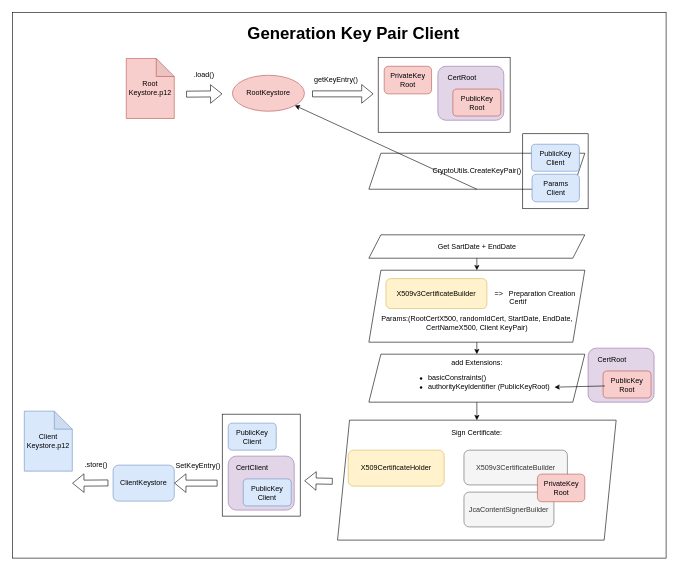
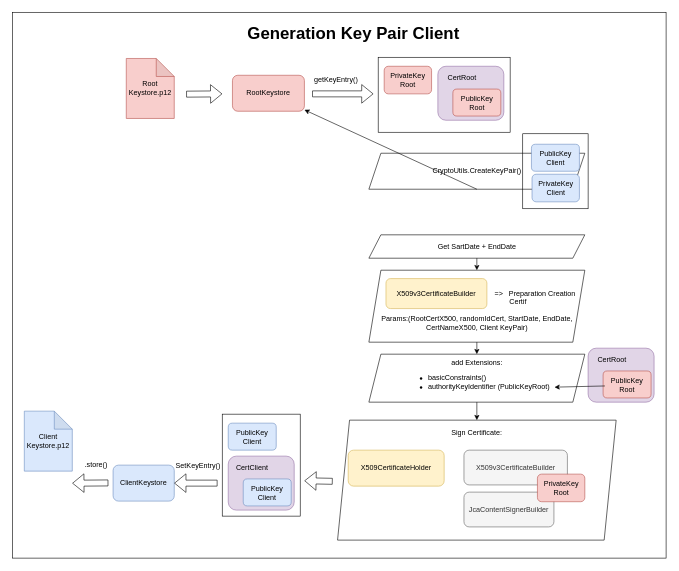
  <mxCell id="0" />
  <mxCell id="1" parent="0" />
  <mxCell id="2" value="" style="group" vertex="1" connectable="0" parent="1"><mxGeometry x="20" y="20" width="1090" height="910" as="geometry" /></mxCell>
  <mxCell id="3" value="" style="rounded=0;whiteSpace=wrap;html=1;" vertex="1" parent="2"><mxGeometry width="1090" height="910" as="geometry" /></mxCell>
  <mxCell id="4" value="" style="group" vertex="1" connectable="0" parent="2"><mxGeometry x="360" y="740" width="110" height="90" as="geometry" /></mxCell>
  <mxCell id="5" value="" style="rounded=1;whiteSpace=wrap;html=1;fillColor=#e1d5e7;strokeColor=#9673a6;" vertex="1" parent="4"><mxGeometry width="110" height="90" as="geometry" /></mxCell>
  <mxCell id="6" value="PublicKey Client" style="rounded=1;whiteSpace=wrap;html=1;fillColor=#dae8fc;strokeColor=#6c8ebf;" vertex="1" parent="4"><mxGeometry x="25" y="38" width="80" height="45" as="geometry" /></mxCell>
  <mxCell id="7" value="CertClient" style="text;html=1;strokeColor=none;fillColor=none;align=center;verticalAlign=middle;whiteSpace=wrap;rounded=0;" vertex="1" parent="4"><mxGeometry x="10" y="5" width="60" height="30" as="geometry" /></mxCell>
- <mxCell id="8" value="RootKeystore" style="ellipse;whiteSpace=wrap;html=1;fillColor=#f8cecc;strokeColor=#b85450;" vertex="1" parent="2"><mxGeometry x="367" y="105" width="120" height="60" as="geometry" /></mxCell>
+ <mxCell id="8" value="RootKeystore" style="rounded=1;whiteSpace=wrap;html=1;fillColor=#f8cecc;strokeColor=#b85450;" vertex="1" parent="2"><mxGeometry x="367" y="105" width="120" height="60" as="geometry" /></mxCell>
  <mxCell id="9" value="ClientKeystore" style="rounded=1;whiteSpace=wrap;html=1;fillColor=#dae8fc;strokeColor=#6c8ebf;" vertex="1" parent="2"><mxGeometry x="168" y="755" width="102" height="60" as="geometry" /></mxCell>
  <mxCell id="10" value="Root&lt;br&gt;Keystore.p12&lt;br&gt;" style="shape=note;whiteSpace=wrap;html=1;backgroundOutline=1;darkOpacity=0.05;fillColor=#f8cecc;strokeColor=#b85450;" vertex="1" parent="2"><mxGeometry x="190" y="77" width="80" height="100" as="geometry" /></mxCell>
  <mxCell id="11" value="Client&lt;br&gt;Keystore.p12" style="shape=note;whiteSpace=wrap;html=1;backgroundOutline=1;darkOpacity=0.05;fillColor=#dae8fc;strokeColor=#6c8ebf;" vertex="1" parent="2"><mxGeometry x="20" y="665" width="80" height="100" as="geometry" /></mxCell>
  <mxCell id="12" value="" style="shape=flexArrow;endArrow=classic;html=1;rounded=0;" edge="1" parent="2"><mxGeometry width="50" height="50" relative="1" as="geometry"><mxPoint x="290" y="136.5" as="sourcePoint" /><mxPoint x="350" y="136" as="targetPoint" /></mxGeometry></mxCell>
  <mxCell id="13" value="" style="shape=flexArrow;endArrow=classic;html=1;rounded=0;entryX=1;entryY=0.5;entryDx=0;entryDy=0;" edge="1" parent="2" target="9"><mxGeometry width="50" height="50" relative="1" as="geometry"><mxPoint x="342" y="785" as="sourcePoint" /><mxPoint x="290" y="785" as="targetPoint" /></mxGeometry></mxCell>
  <mxCell id="14" value="PrivateKey&lt;br&gt;Root" style="rounded=1;whiteSpace=wrap;html=1;fillColor=#f8cecc;strokeColor=#b85450;" vertex="1" parent="2"><mxGeometry x="620" y="90" width="79" height="46" as="geometry" /></mxCell>
  <mxCell id="15" value="" style="group" vertex="1" connectable="0" parent="2"><mxGeometry x="709.5" y="90" width="110" height="90" as="geometry" /></mxCell>
  <mxCell id="16" value="" style="rounded=1;whiteSpace=wrap;html=1;fillColor=#e1d5e7;strokeColor=#9673a6;" vertex="1" parent="15"><mxGeometry width="110" height="90" as="geometry" /></mxCell>
  <mxCell id="17" value="PublicKey Root" style="rounded=1;whiteSpace=wrap;html=1;fillColor=#f8cecc;strokeColor=#b85450;" vertex="1" parent="15"><mxGeometry x="25" y="38" width="80" height="45" as="geometry" /></mxCell>
  <mxCell id="18" value="CertRoot" style="text;html=1;strokeColor=none;fillColor=none;align=center;verticalAlign=middle;whiteSpace=wrap;rounded=0;" vertex="1" parent="15"><mxGeometry x="10" y="5" width="60" height="30" as="geometry" /></mxCell>
  <mxCell id="19" value="" style="shape=flexArrow;endArrow=classic;html=1;rounded=0;" edge="1" parent="2"><mxGeometry width="50" height="50" relative="1" as="geometry"><mxPoint x="500" y="136" as="sourcePoint" /><mxPoint x="602" y="136" as="targetPoint" /></mxGeometry></mxCell>
  <mxCell id="20" value="&lt;font style=&quot;font-size: 28px;&quot;&gt;Generation Key Pair Client&lt;/font&gt;" style="text;html=1;strokeColor=none;fillColor=none;align=center;verticalAlign=middle;whiteSpace=wrap;rounded=0;fontStyle=1" vertex="1" parent="2"><mxGeometry x="378.12" y="20" width="381.88" height="30" as="geometry" /></mxCell>
  <mxCell id="21" value="Get SartDate + EndDate" style="shape=parallelogram;perimeter=parallelogramPerimeter;whiteSpace=wrap;html=1;fixedSize=1;" vertex="1" parent="2"><mxGeometry x="594.5" y="371" width="360" height="39" as="geometry" /></mxCell>
  <mxCell id="22" value="&amp;nbsp;&lt;br&gt;&amp;nbsp; &amp;nbsp; &amp;nbsp; &amp;nbsp; &amp;nbsp; &amp;nbsp; &amp;nbsp; &amp;nbsp; &amp;nbsp; &amp;nbsp; &amp;nbsp; &amp;nbsp; &amp;nbsp; &amp;nbsp; &amp;nbsp; &amp;nbsp; &amp;nbsp; &amp;nbsp; &amp;nbsp; &amp;nbsp; &amp;nbsp; &amp;nbsp; &amp;nbsp; &amp;nbsp; &amp;nbsp; &amp;nbsp; &amp;nbsp; &amp;nbsp; &amp;nbsp; =&amp;gt;&amp;nbsp; &amp;nbsp;Preparation Creation&lt;br&gt;&amp;nbsp; &amp;nbsp; &amp;nbsp; &amp;nbsp; &amp;nbsp; &amp;nbsp; &amp;nbsp; &amp;nbsp; &amp;nbsp; &amp;nbsp; &amp;nbsp; &amp;nbsp; &amp;nbsp; &amp;nbsp; &amp;nbsp; &amp;nbsp; &amp;nbsp; &amp;nbsp; &amp;nbsp; &amp;nbsp; &amp;nbsp;Certif&lt;br&gt;&lt;br&gt;Params:(RootCertX500, randomIdCert, StartDate, EndDate, CertNameX500, Client KeyPair)" style="shape=parallelogram;perimeter=parallelogramPerimeter;whiteSpace=wrap;html=1;fixedSize=1;" vertex="1" parent="2"><mxGeometry x="594.5" y="430" width="360" height="120" as="geometry" /></mxCell>
  <mxCell id="23" value="CryptoUtils.CreateKeyPair()" style="shape=parallelogram;perimeter=parallelogramPerimeter;whiteSpace=wrap;html=1;fixedSize=1;" vertex="1" parent="2"><mxGeometry x="594.5" y="235" width="360" height="60" as="geometry" /></mxCell>
- <mxCell id="24" value="Params&lt;br&gt;Client" style="rounded=1;whiteSpace=wrap;html=1;fillColor=#dae8fc;strokeColor=#6c8ebf;" vertex="1" parent="2"><mxGeometry x="866.5" y="270" width="79" height="46" as="geometry" /></mxCell>
+ <mxCell id="24" value="PrivateKey&lt;br&gt;Client" style="rounded=1;whiteSpace=wrap;html=1;fillColor=#dae8fc;strokeColor=#6c8ebf;" vertex="1" parent="2"><mxGeometry x="866.5" y="270" width="79" height="46" as="geometry" /></mxCell>
  <mxCell id="25" value="PublicKey Client" style="rounded=1;whiteSpace=wrap;html=1;fillColor=#dae8fc;strokeColor=#6c8ebf;" vertex="1" parent="2"><mxGeometry x="865.5" y="220" width="80" height="45" as="geometry" /></mxCell>
  <mxCell id="26" value="" style="shape=image;html=1;verticalAlign=top;verticalLabelPosition=bottom;labelBackgroundColor=#ffffff;imageAspect=0;aspect=fixed;image=https://cdn1.iconfinder.com/data/icons/seo-and-web-development-6/32/development_setting_gear_cogwheel-71-128.png" vertex="1" parent="2"><mxGeometry x="925.5" y="243.25" width="43.5" height="43.5" as="geometry" /></mxCell>
  <mxCell id="27" value="" style="endArrow=classic;html=1;rounded=0;exitX=0.5;exitY=1;exitDx=0;exitDy=0;" edge="1" parent="2" source="23" target="8"><mxGeometry width="50" height="50" relative="1" as="geometry"><mxPoint x="640" y="240" as="sourcePoint" /><mxPoint x="690" y="190" as="targetPoint" /></mxGeometry></mxCell>
  <mxCell id="28" value="" style="endArrow=classic;html=1;rounded=0;exitX=0.5;exitY=1;exitDx=0;exitDy=0;entryX=0.5;entryY=0;entryDx=0;entryDy=0;" edge="1" parent="2" source="21" target="22"><mxGeometry width="50" height="50" relative="1" as="geometry"><mxPoint x="1190" y="540" as="sourcePoint" /><mxPoint x="1240" y="490" as="targetPoint" /></mxGeometry></mxCell>
  <mxCell id="29" value="add Extensions:&lt;br&gt;&lt;ul&gt;&lt;li style=&quot;text-align: left;&quot;&gt;basicConstraints()&lt;/li&gt;&lt;li style=&quot;text-align: left;&quot;&gt;authorityKeyIdentifier (PublicKeyRoot)&lt;/li&gt;&lt;/ul&gt;" style="shape=parallelogram;perimeter=parallelogramPerimeter;whiteSpace=wrap;html=1;fixedSize=1;" vertex="1" parent="2"><mxGeometry x="594.5" y="570" width="360" height="80" as="geometry" /></mxCell>
  <mxCell id="30" value="" style="group" vertex="1" connectable="0" parent="2"><mxGeometry x="960" y="560" width="110" height="90" as="geometry" /></mxCell>
  <mxCell id="31" value="" style="rounded=1;whiteSpace=wrap;html=1;fillColor=#e1d5e7;strokeColor=#9673a6;" vertex="1" parent="30"><mxGeometry width="110" height="90" as="geometry" /></mxCell>
  <mxCell id="32" value="PublicKey Root" style="rounded=1;whiteSpace=wrap;html=1;fillColor=#f8cecc;strokeColor=#b85450;" vertex="1" parent="30"><mxGeometry x="25" y="38" width="80" height="45" as="geometry" /></mxCell>
  <mxCell id="33" value="CertRoot" style="text;html=1;strokeColor=none;fillColor=none;align=center;verticalAlign=middle;whiteSpace=wrap;rounded=0;" vertex="1" parent="30"><mxGeometry x="10" y="5" width="60" height="30" as="geometry" /></mxCell>
  <mxCell id="34" value="" style="endArrow=classic;html=1;rounded=0;" edge="1" parent="2"><mxGeometry width="50" height="50" relative="1" as="geometry"><mxPoint x="988" y="623" as="sourcePoint" /><mxPoint x="904" y="625" as="targetPoint" /></mxGeometry></mxCell>
  <mxCell id="35" value="" style="endArrow=classic;html=1;rounded=0;exitX=0.5;exitY=1;exitDx=0;exitDy=0;entryX=0.5;entryY=0;entryDx=0;entryDy=0;" edge="1" parent="2" source="22" target="29"><mxGeometry width="50" height="50" relative="1" as="geometry"><mxPoint x="400" y="600" as="sourcePoint" /><mxPoint x="450" y="550" as="targetPoint" /></mxGeometry></mxCell>
  <mxCell id="36" value="X509v3CertificateBuilder" style="rounded=1;whiteSpace=wrap;html=1;fillColor=#fff2cc;strokeColor=#d6b656;" vertex="1" parent="2"><mxGeometry x="623" y="444" width="168.25" height="50" as="geometry" /></mxCell>
  <mxCell id="37" value="" style="group" vertex="1" connectable="0" parent="2"><mxGeometry x="542.25" y="680" width="464.5" height="200" as="geometry" /></mxCell>
  <mxCell id="38" value="Sign Certificate:&lt;br&gt;&lt;br&gt;&lt;br&gt;&lt;br&gt;&lt;br&gt;&lt;br&gt;&lt;br&gt;&lt;br&gt;&lt;br&gt;&lt;br&gt;&lt;br&gt;&lt;br&gt;" style="shape=parallelogram;perimeter=parallelogramPerimeter;whiteSpace=wrap;html=1;fixedSize=1;" vertex="1" parent="37"><mxGeometry width="464.5" height="200" as="geometry" /></mxCell>
  <mxCell id="39" value="X509CertificateHolder" style="rounded=1;whiteSpace=wrap;html=1;fillColor=#fff2cc;strokeColor=#d6b656;" vertex="1" parent="37"><mxGeometry x="17.75" y="50" width="160" height="60" as="geometry" /></mxCell>
  <mxCell id="40" value="JcaContentSignerBuilder" style="rounded=1;whiteSpace=wrap;html=1;fillColor=#f5f5f5;fontColor=#333333;strokeColor=#666666;" vertex="1" parent="37"><mxGeometry x="210.75" y="120" width="150" height="58" as="geometry" /></mxCell>
  <mxCell id="41" value="X509v3CertificateBuilder" style="rounded=1;whiteSpace=wrap;html=1;fillColor=#f5f5f5;fontColor=#333333;strokeColor=#666666;" vertex="1" parent="37"><mxGeometry x="210.75" y="50" width="172.5" height="58" as="geometry" /></mxCell>
  <mxCell id="42" value="PrivateKey&lt;br&gt;Root" style="rounded=1;whiteSpace=wrap;html=1;fillColor=#f8cecc;strokeColor=#b85450;" vertex="1" parent="37"><mxGeometry x="333.25" y="90" width="79" height="46" as="geometry" /></mxCell>
  <mxCell id="43" value="" style="shape=image;html=1;verticalAlign=top;verticalLabelPosition=bottom;labelBackgroundColor=#ffffff;imageAspect=0;aspect=fixed;image=https://cdn1.iconfinder.com/data/icons/seo-and-web-development-6/32/development_setting_gear_cogwheel-71-128.png" vertex="1" parent="37"><mxGeometry x="297.75" y="92.5" width="43.5" height="43.5" as="geometry" /></mxCell>
  <mxCell id="44" value="" style="endArrow=classic;html=1;rounded=0;exitX=0.5;exitY=1;exitDx=0;exitDy=0;" edge="1" parent="2" source="29" target="38"><mxGeometry width="50" height="50" relative="1" as="geometry"><mxPoint x="1120" y="730" as="sourcePoint" /><mxPoint x="1170" y="680" as="targetPoint" /></mxGeometry></mxCell>
  <mxCell id="45" value="" style="shape=flexArrow;endArrow=classic;html=1;rounded=0;" edge="1" parent="2"><mxGeometry width="50" height="50" relative="1" as="geometry"><mxPoint x="534" y="782" as="sourcePoint" /><mxPoint x="487" y="781" as="targetPoint" /></mxGeometry></mxCell>
  <mxCell id="46" value="" style="shape=flexArrow;endArrow=classic;html=1;rounded=0;" edge="1" parent="2"><mxGeometry width="50" height="50" relative="1" as="geometry"><mxPoint x="160" y="784.66" as="sourcePoint" /><mxPoint x="100" y="785.16" as="targetPoint" /></mxGeometry></mxCell>
  <mxCell id="47" value="PublicKey Client" style="rounded=1;whiteSpace=wrap;html=1;fillColor=#dae8fc;strokeColor=#6c8ebf;" vertex="1" parent="2"><mxGeometry x="360" y="685" width="80" height="45" as="geometry" /></mxCell>
  <mxCell id="48" value="SetKeyEntry()" style="text;html=1;strokeColor=none;fillColor=none;align=center;verticalAlign=middle;whiteSpace=wrap;rounded=0;" vertex="1" parent="2"><mxGeometry x="269" y="741" width="82" height="30" as="geometry" /></mxCell>
  <mxCell id="49" value="getKeyEntry()" style="text;html=1;strokeColor=none;fillColor=none;align=center;verticalAlign=middle;whiteSpace=wrap;rounded=0;" vertex="1" parent="2"><mxGeometry x="510" y="98" width="60" height="30" as="geometry" /></mxCell>
- <mxCell id="50" value=".load()" style="text;html=1;strokeColor=none;fillColor=none;align=center;verticalAlign=middle;whiteSpace=wrap;rounded=0;" vertex="1" parent="2"><mxGeometry x="290" y="90" width="60" height="30" as="geometry" /></mxCell>
  <mxCell id="51" value=".store()" style="text;html=1;strokeColor=none;fillColor=none;align=center;verticalAlign=middle;whiteSpace=wrap;rounded=0;" vertex="1" parent="2"><mxGeometry x="110" y="740" width="60" height="30" as="geometry" /></mxCell>
  <mxCell id="52" value="" style="rounded=0;whiteSpace=wrap;html=1;fillColor=none;" vertex="1" parent="2"><mxGeometry x="610" y="75" width="220" height="125" as="geometry" /></mxCell>
  <mxCell id="53" value="" style="rounded=0;whiteSpace=wrap;html=1;fillColor=none;" vertex="1" parent="2"><mxGeometry x="851" y="202.5" width="109" height="125" as="geometry" /></mxCell>
  <mxCell id="54" value="" style="rounded=0;whiteSpace=wrap;html=1;fillColor=none;" vertex="1" parent="2"><mxGeometry x="350" y="670" width="130" height="170" as="geometry" /></mxCell>
